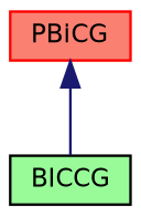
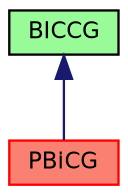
  digraph {
    node [fontname=Helvetica fontsize=10 shape=record style=filled]
    n1 [color=black fillcolor=palegreen fontcolor=black height=0.2 label=BICCG width=0.4]
    n2 [color=red height=0.2 label=PBiCG width=0.4 fillcolor=salmon]
-   n2 -> n1 [color=midnightblue dir=back fontname=Helvetica fontsize=10 labelfontname=Helvetica labelfontsize=10 style=solid]
+   n1 -> n2 [color=midnightblue dir=back fontname=Helvetica fontsize=10 labelfontname=Helvetica labelfontsize=10 style=solid]
  }
